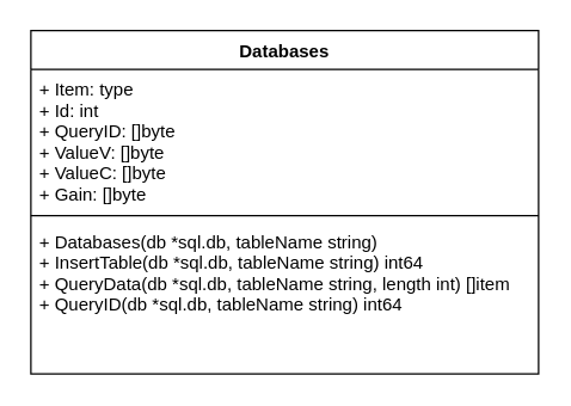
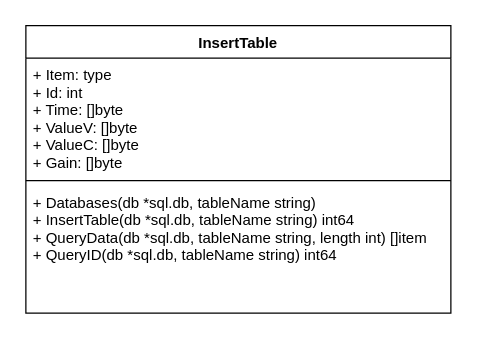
  <mxCell id="0" />
  <mxCell id="1" parent="0" />
- <mxCell id="2" value="Databases" style="swimlane;fontStyle=1;align=center;verticalAlign=top;childLayout=stackLayout;horizontal=1;startSize=26;horizontalStack=0;resizeParent=1;resizeParentMax=0;resizeLast=0;collapsible=1;marginBottom=0;" vertex="1" parent="1"><mxGeometry x="20" y="20" width="340" height="230" as="geometry" /></mxCell>
- <mxCell id="3" value="+ Item: type&#10;+ Id: int&#10;+ QueryID: []byte&#10;+ ValueV: []byte&#10;+ ValueC: []byte&#10;+ Gain: []byte" style="text;strokeColor=none;fillColor=none;align=left;verticalAlign=top;spacingLeft=4;spacingRight=4;overflow=hidden;rotatable=0;points=[[0,0.5],[1,0.5]];portConstraint=eastwest;" vertex="1" parent="2"><mxGeometry y="26" width="340" height="94" as="geometry" /></mxCell>
+ <mxCell id="2" value="InsertTable" style="swimlane;fontStyle=1;align=center;verticalAlign=top;childLayout=stackLayout;horizontal=1;startSize=26;horizontalStack=0;resizeParent=1;resizeParentMax=0;resizeLast=0;collapsible=1;marginBottom=0;" vertex="1" parent="1"><mxGeometry x="20" y="20" width="340" height="230" as="geometry" /></mxCell>
+ <mxCell id="3" value="+ Item: type&#10;+ Id: int&#10;+ Time: []byte&#10;+ ValueV: []byte&#10;+ ValueC: []byte&#10;+ Gain: []byte" style="text;strokeColor=none;fillColor=none;align=left;verticalAlign=top;spacingLeft=4;spacingRight=4;overflow=hidden;rotatable=0;points=[[0,0.5],[1,0.5]];portConstraint=eastwest;" vertex="1" parent="2"><mxGeometry y="26" width="340" height="94" as="geometry" /></mxCell>
  <mxCell id="4" value="" style="line;strokeWidth=1;fillColor=none;align=left;verticalAlign=middle;spacingTop=-1;spacingLeft=3;spacingRight=3;rotatable=0;labelPosition=right;points=[];portConstraint=eastwest;strokeColor=inherit;" vertex="1" parent="2"><mxGeometry y="120" width="340" height="8" as="geometry" /></mxCell>
  <mxCell id="5" value="+ Databases(db *sql.db, tableName string)&#10;+ InsertTable(db *sql.db, tableName string) int64&#10;+ QueryData(db *sql.db, tableName string, length int) []item&#10;+ QueryID(db *sql.db, tableName string) int64" style="text;strokeColor=none;fillColor=none;align=left;verticalAlign=top;spacingLeft=4;spacingRight=4;overflow=hidden;rotatable=0;points=[[0,0.5],[1,0.5]];portConstraint=eastwest;" vertex="1" parent="2"><mxGeometry y="128" width="340" height="102" as="geometry" /></mxCell>
